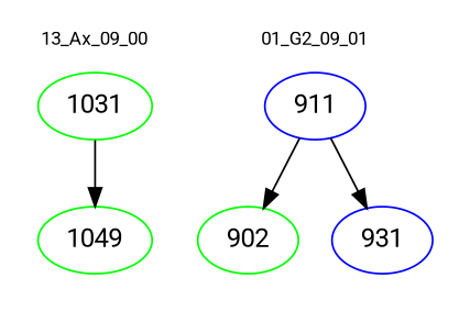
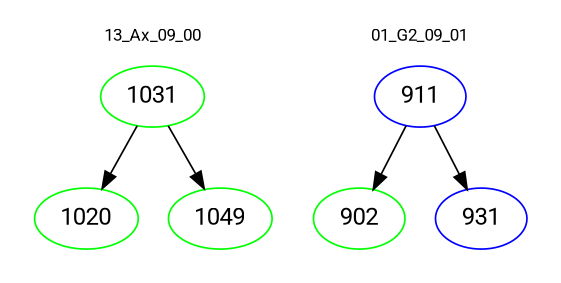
  digraph {
    fontname=Roboto
    node [color=green fontname=Roboto]
    edge [color=black fontname=Roboto]
    n1 [label=1031]
+   n2 [label=1020]
    n3 [label=1049]
    n4 [color=blue label=911]
    n5 [label=902]
    n6 [color=blue label=931]
    subgraph cluster_1 {
      color=white
      fontsize=10
      label="13_Ax_09_00"
      n1
+     n2
      n3
    }
    subgraph cluster_2 {
      color=white
      fontsize=10
      label="01_G2_09_01"
      n4
      n5
      n6
    }
+   n1 -> n2
    n1 -> n3
    n4 -> n5
    n4 -> n6
  }
